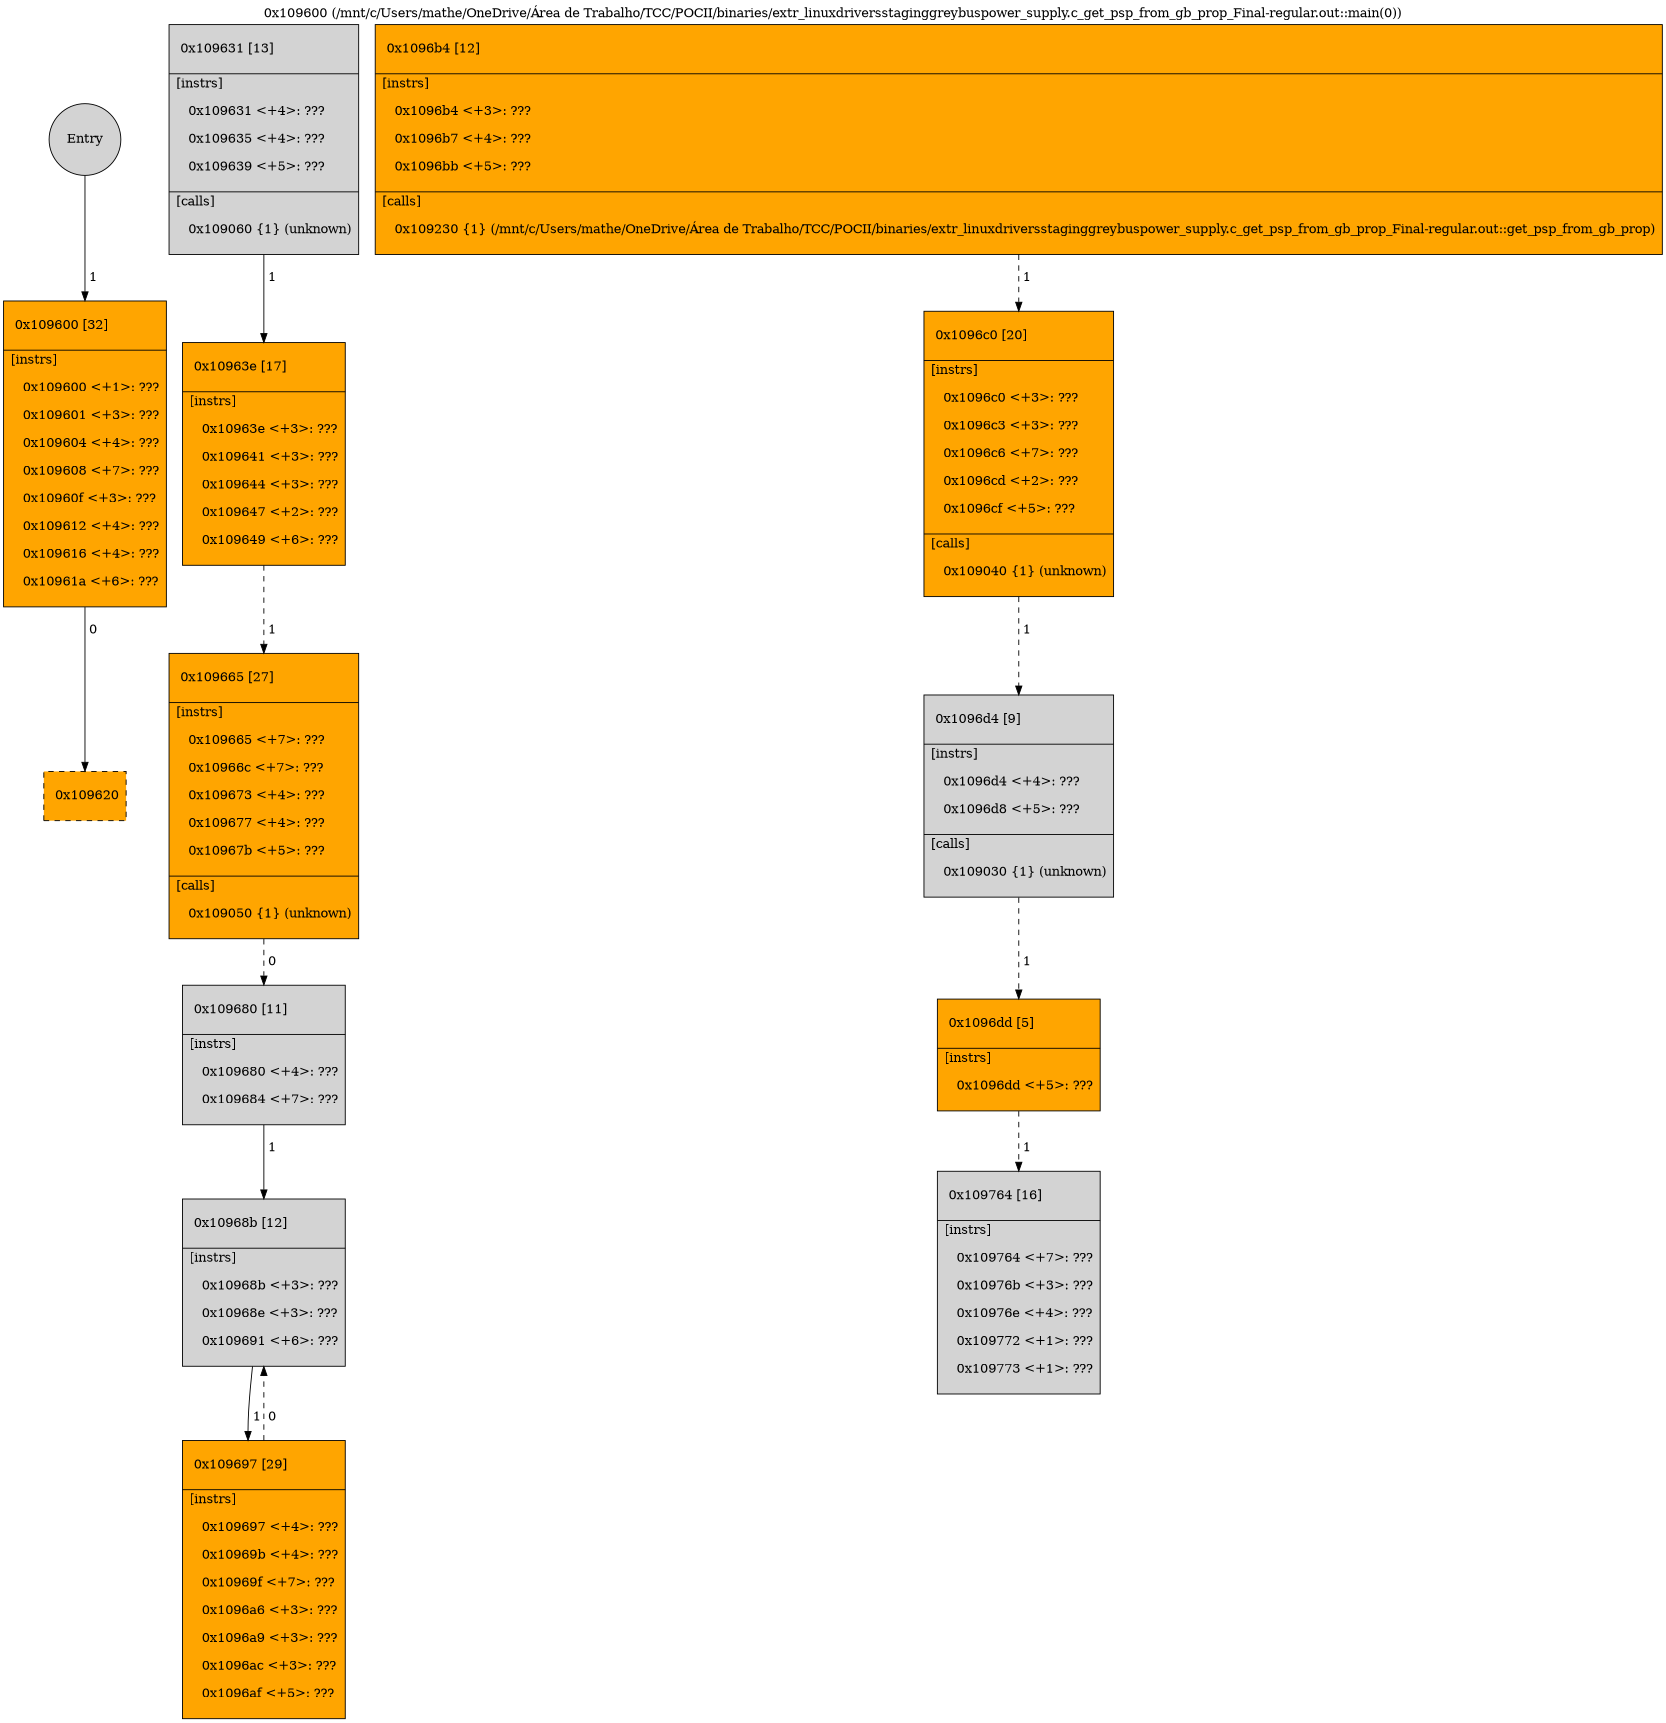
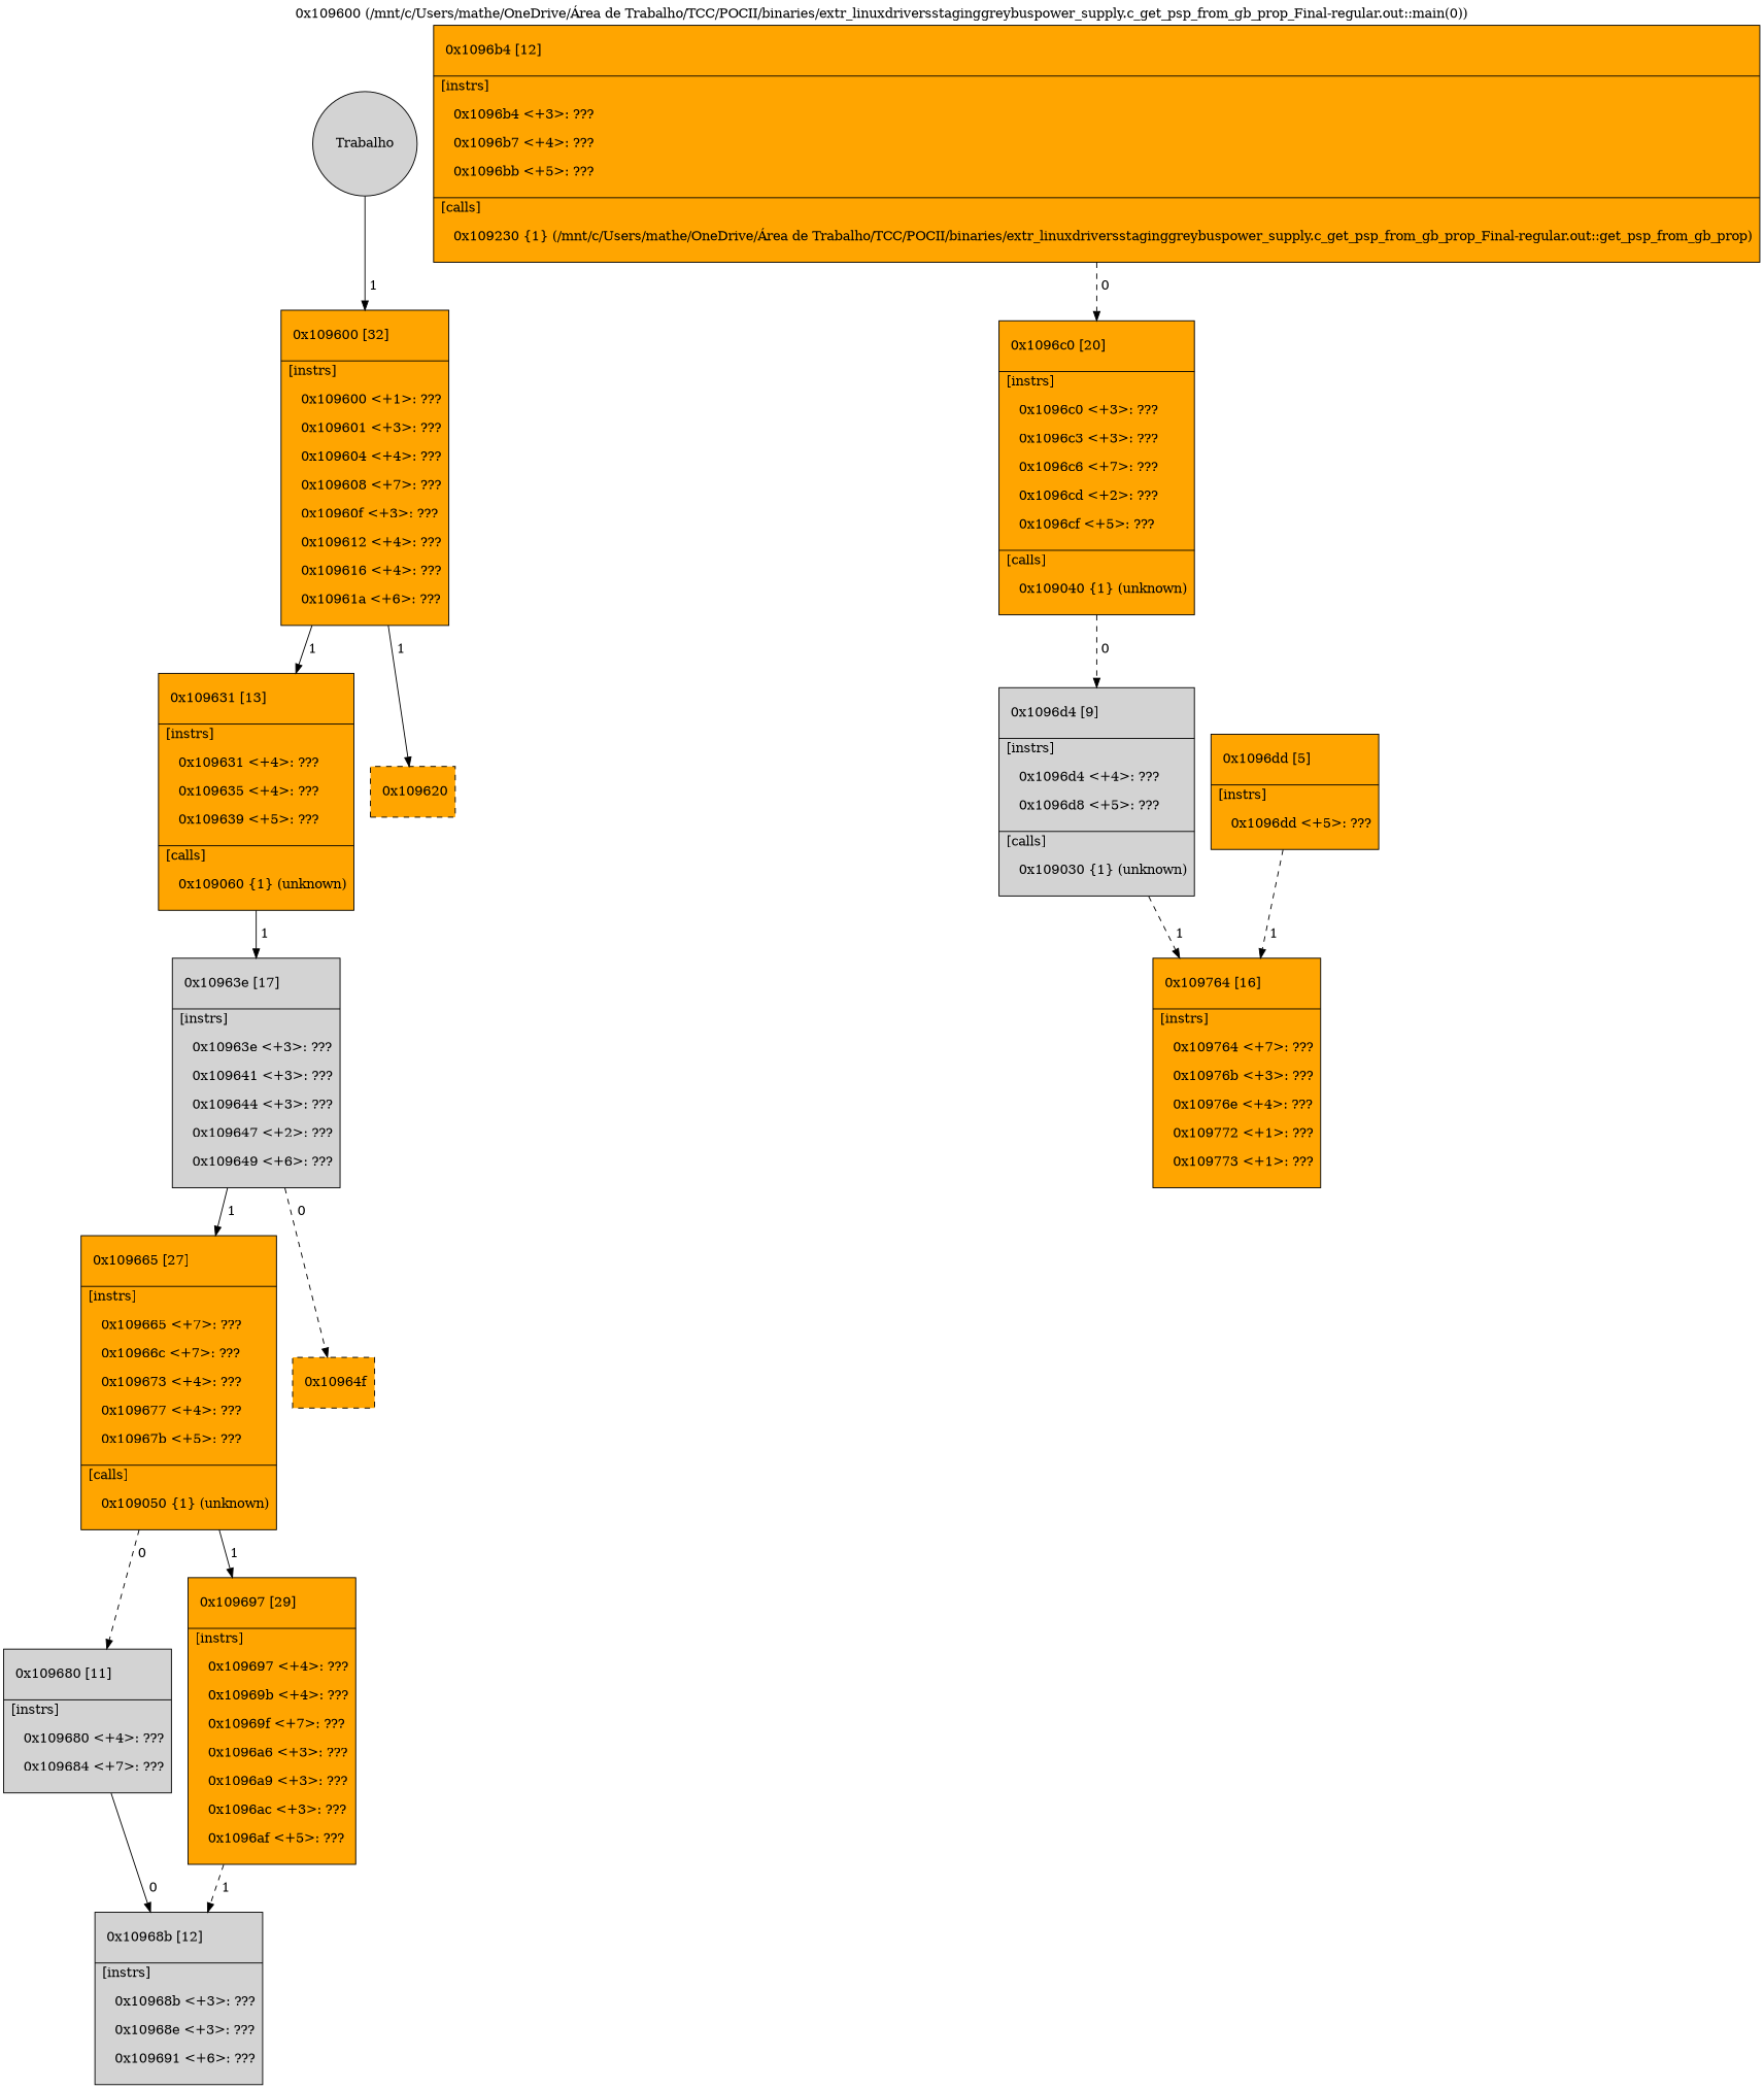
  digraph {
    label="0x109600 (/mnt/c/Users/mathe/OneDrive/Área de Trabalho/TCC/POCII/binaries/extr_linuxdriversstaginggreybuspower_supply.c_get_psp_from_gb_prop_Final-regular.out::main(0))"
    labelloc=t
    node [fillcolor=orange shape=record style=filled]
    edge [style=solid]
-   Entry [fillcolor=lightgrey height=0.3 shape=circle width=0.3]
+   Entry [fillcolor=lightgrey height=0.3 shape=circle width=0.3 label=Trabalho]
    n2 [label="{\n     0x109600 [32]\l\n     | [instrs]\l\n     &nbsp;&nbsp;0x109600 \<+1\>: ???\l\n     &nbsp;&nbsp;0x109601 \<+3\>: ???\l\n     &nbsp;&nbsp;0x109604 \<+4\>: ???\l\n     &nbsp;&nbsp;0x109608 \<+7\>: ???\l\n     &nbsp;&nbsp;0x10960f \<+3\>: ???\l\n     &nbsp;&nbsp;0x109612 \<+4\>: ???\l\n     &nbsp;&nbsp;0x109616 \<+4\>: ???\l\n     &nbsp;&nbsp;0x10961a \<+6\>: ???\l\n  }"]
-   n3 [fillcolor=lightgrey label="{\n     0x109631 [13]\l\n     | [instrs]\l\n     &nbsp;&nbsp;0x109631 \<+4\>: ???\l\n     &nbsp;&nbsp;0x109635 \<+4\>: ???\l\n     &nbsp;&nbsp;0x109639 \<+5\>: ???\l\n     | [calls]\l\n     &nbsp;&nbsp;0x109060 \{1\} (unknown)\l\n  }"]
+   n3 [label="{\n     0x109631 [13]\l\n     | [instrs]\l\n     &nbsp;&nbsp;0x109631 \<+4\>: ???\l\n     &nbsp;&nbsp;0x109635 \<+4\>: ???\l\n     &nbsp;&nbsp;0x109639 \<+5\>: ???\l\n     | [calls]\l\n     &nbsp;&nbsp;0x109060 \{1\} (unknown)\l\n  }"]
    n4 [label="{\n     0x109620\l\n  }" style="dashed,filled"]
-   n5 [label="{\n     0x10963e [17]\l\n     | [instrs]\l\n     &nbsp;&nbsp;0x10963e \<+3\>: ???\l\n     &nbsp;&nbsp;0x109641 \<+3\>: ???\l\n     &nbsp;&nbsp;0x109644 \<+3\>: ???\l\n     &nbsp;&nbsp;0x109647 \<+2\>: ???\l\n     &nbsp;&nbsp;0x109649 \<+6\>: ???\l\n  }"]
+   n5 [fillcolor=lightgrey label="{\n     0x10963e [17]\l\n     | [instrs]\l\n     &nbsp;&nbsp;0x10963e \<+3\>: ???\l\n     &nbsp;&nbsp;0x109641 \<+3\>: ???\l\n     &nbsp;&nbsp;0x109644 \<+3\>: ???\l\n     &nbsp;&nbsp;0x109647 \<+2\>: ???\l\n     &nbsp;&nbsp;0x109649 \<+6\>: ???\l\n  }"]
    n6 [label="{\n     0x109665 [27]\l\n     | [instrs]\l\n     &nbsp;&nbsp;0x109665 \<+7\>: ???\l\n     &nbsp;&nbsp;0x10966c \<+7\>: ???\l\n     &nbsp;&nbsp;0x109673 \<+4\>: ???\l\n     &nbsp;&nbsp;0x109677 \<+4\>: ???\l\n     &nbsp;&nbsp;0x10967b \<+5\>: ???\l\n     | [calls]\l\n     &nbsp;&nbsp;0x109050 \{1\} (unknown)\l\n  }"]
+   n7 [label="{\n     0x10964f\l\n  }" style="dashed,filled"]
    n8 [fillcolor=lightgrey label="{\n     0x109680 [11]\l\n     | [instrs]\l\n     &nbsp;&nbsp;0x109680 \<+4\>: ???\l\n     &nbsp;&nbsp;0x109684 \<+7\>: ???\l\n  }"]
    n9 [fillcolor=lightgrey label="{\n     0x10968b [12]\l\n     | [instrs]\l\n     &nbsp;&nbsp;0x10968b \<+3\>: ???\l\n     &nbsp;&nbsp;0x10968e \<+3\>: ???\l\n     &nbsp;&nbsp;0x109691 \<+6\>: ???\l\n  }"]
    n10 [label="{\n     0x109697 [29]\l\n     | [instrs]\l\n     &nbsp;&nbsp;0x109697 \<+4\>: ???\l\n     &nbsp;&nbsp;0x10969b \<+4\>: ???\l\n     &nbsp;&nbsp;0x10969f \<+7\>: ???\l\n     &nbsp;&nbsp;0x1096a6 \<+3\>: ???\l\n     &nbsp;&nbsp;0x1096a9 \<+3\>: ???\l\n     &nbsp;&nbsp;0x1096ac \<+3\>: ???\l\n     &nbsp;&nbsp;0x1096af \<+5\>: ???\l\n  }"]
    n11 [label="{\n     0x1096b4 [12]\l\n     | [instrs]\l\n     &nbsp;&nbsp;0x1096b4 \<+3\>: ???\l\n     &nbsp;&nbsp;0x1096b7 \<+4\>: ???\l\n     &nbsp;&nbsp;0x1096bb \<+5\>: ???\l\n     | [calls]\l\n     &nbsp;&nbsp;0x109230 \{1\} (/mnt/c/Users/mathe/OneDrive/Área de Trabalho/TCC/POCII/binaries/extr_linuxdriversstaginggreybuspower_supply.c_get_psp_from_gb_prop_Final-regular.out::get_psp_from_gb_prop)\l\n  }"]
    n12 [label="{\n     0x1096c0 [20]\l\n     | [instrs]\l\n     &nbsp;&nbsp;0x1096c0 \<+3\>: ???\l\n     &nbsp;&nbsp;0x1096c3 \<+3\>: ???\l\n     &nbsp;&nbsp;0x1096c6 \<+7\>: ???\l\n     &nbsp;&nbsp;0x1096cd \<+2\>: ???\l\n     &nbsp;&nbsp;0x1096cf \<+5\>: ???\l\n     | [calls]\l\n     &nbsp;&nbsp;0x109040 \{1\} (unknown)\l\n  }"]
    n13 [fillcolor=lightgrey label="{\n     0x1096d4 [9]\l\n     | [instrs]\l\n     &nbsp;&nbsp;0x1096d4 \<+4\>: ???\l\n     &nbsp;&nbsp;0x1096d8 \<+5\>: ???\l\n     | [calls]\l\n     &nbsp;&nbsp;0x109030 \{1\} (unknown)\l\n  }"]
    n14 [label="{\n     0x1096dd [5]\l\n     | [instrs]\l\n     &nbsp;&nbsp;0x1096dd \<+5\>: ???\l\n  }"]
-   n15 [fillcolor=lightgrey label="{\n     0x109764 [16]\l\n     | [instrs]\l\n     &nbsp;&nbsp;0x109764 \<+7\>: ???\l\n     &nbsp;&nbsp;0x10976b \<+3\>: ???\l\n     &nbsp;&nbsp;0x10976e \<+4\>: ???\l\n     &nbsp;&nbsp;0x109772 \<+1\>: ???\l\n     &nbsp;&nbsp;0x109773 \<+1\>: ???\l\n  }"]
+   n15 [label="{\n     0x109764 [16]\l\n     | [instrs]\l\n     &nbsp;&nbsp;0x109764 \<+7\>: ???\l\n     &nbsp;&nbsp;0x10976b \<+3\>: ???\l\n     &nbsp;&nbsp;0x10976e \<+4\>: ???\l\n     &nbsp;&nbsp;0x109772 \<+1\>: ???\l\n     &nbsp;&nbsp;0x109773 \<+1\>: ???\l\n  }"]
    Entry -> n2 [label=" 1"]
-   n2 -> n4 [label=" 0"]
+   n2 -> n3 [label=" 1"]
+   n2 -> n4 [label=" 1"]
    n3 -> n5 [label=" 1"]
-   n5 -> n6 [label=" 1" style=dashed]
+   n5 -> n6 [label=" 1"]
+   n5 -> n7 [label=" 0" style=dashed]
    n6 -> n8 [label=" 0" style=dashed]
-   n8 -> n9 [label=" 1"]
-   n9 -> n10 [label=" 1"]
-   n10 -> n9 [label=" 0" style=dashed]
-   n11 -> n12 [label=" 1" style=dashed]
-   n12 -> n13 [label=" 1" style=dashed]
-   n13 -> n14 [label=" 1" style=dashed]
+   n8 -> n9 [label=" 0"]
+   n6 -> n10 [label=" 1"]
+   n10 -> n9 [label=" 1" style=dashed]
+   n11 -> n12 [label=" 0" style=dashed]
+   n12 -> n13 [label=" 0" style=dashed]
+   n13 -> n15 [label=" 1" style=dashed]
    n14 -> n15 [label=" 1" style=dashed]
  }
